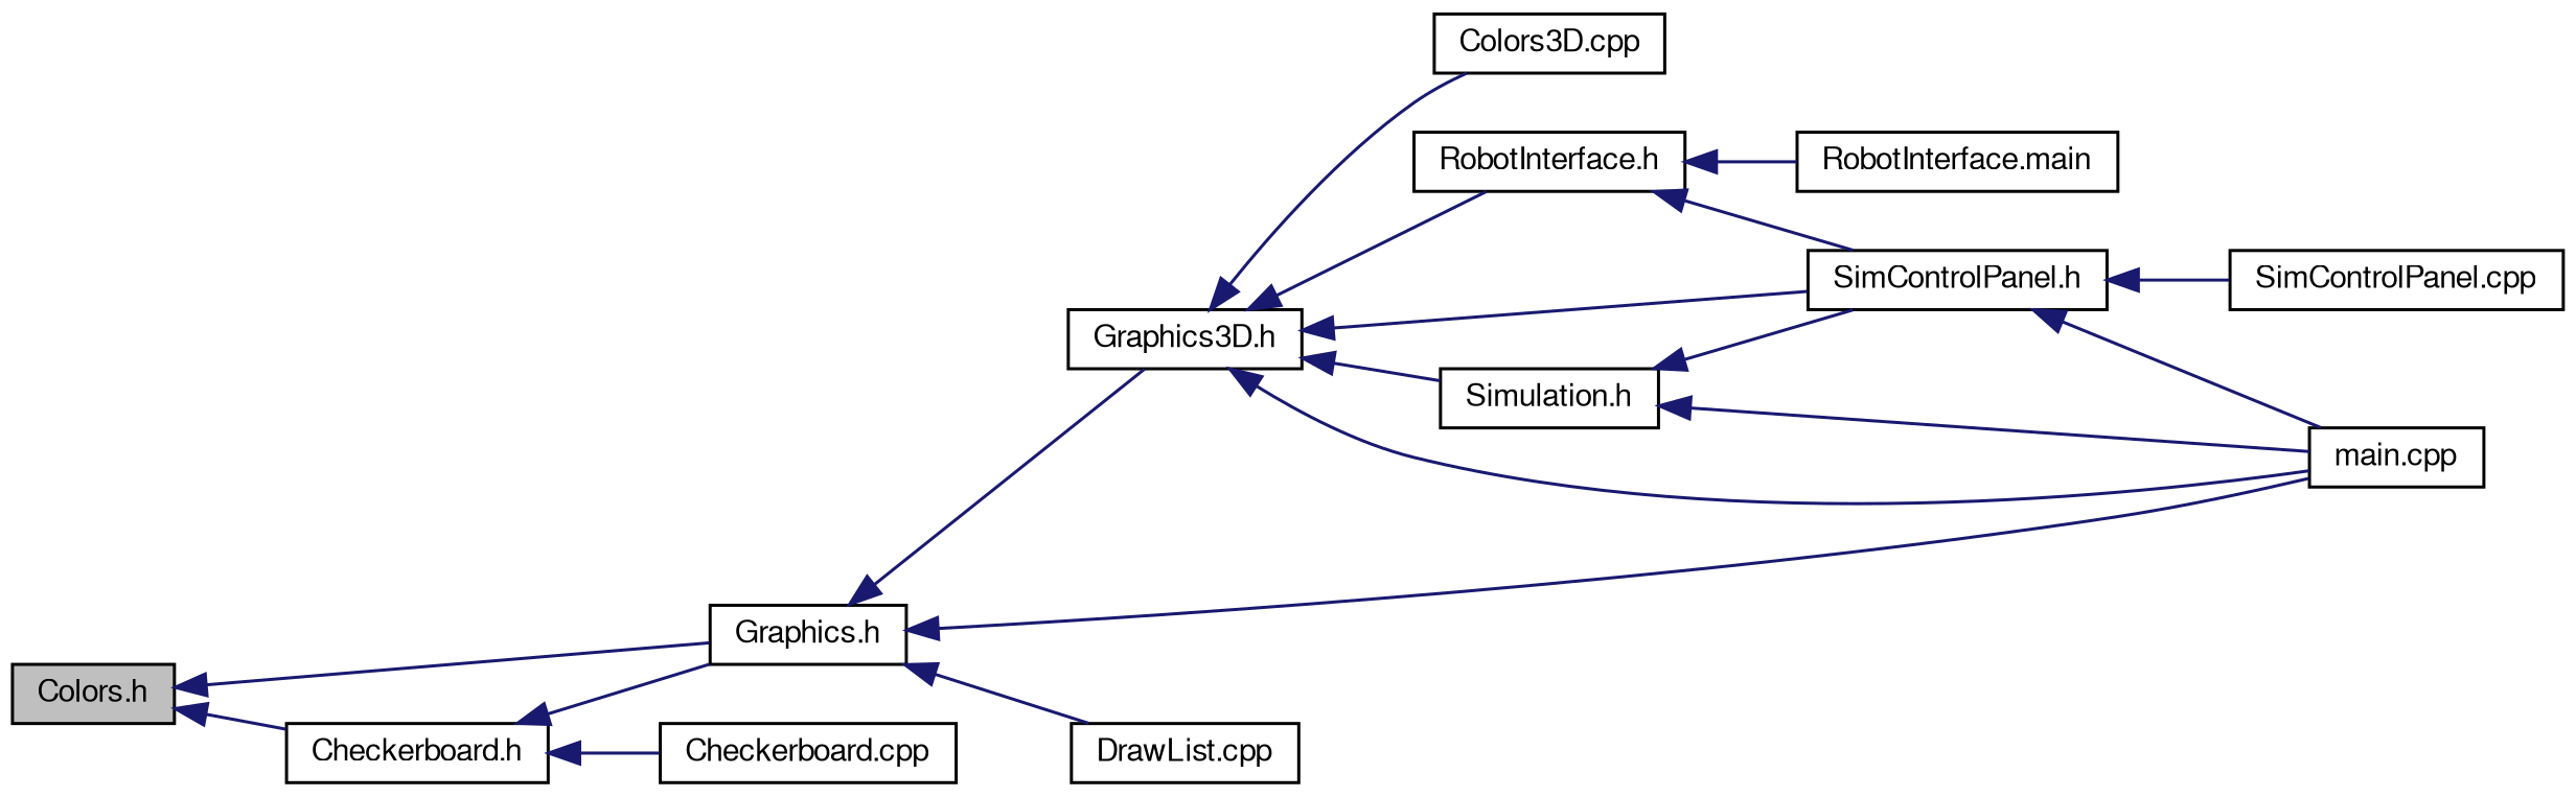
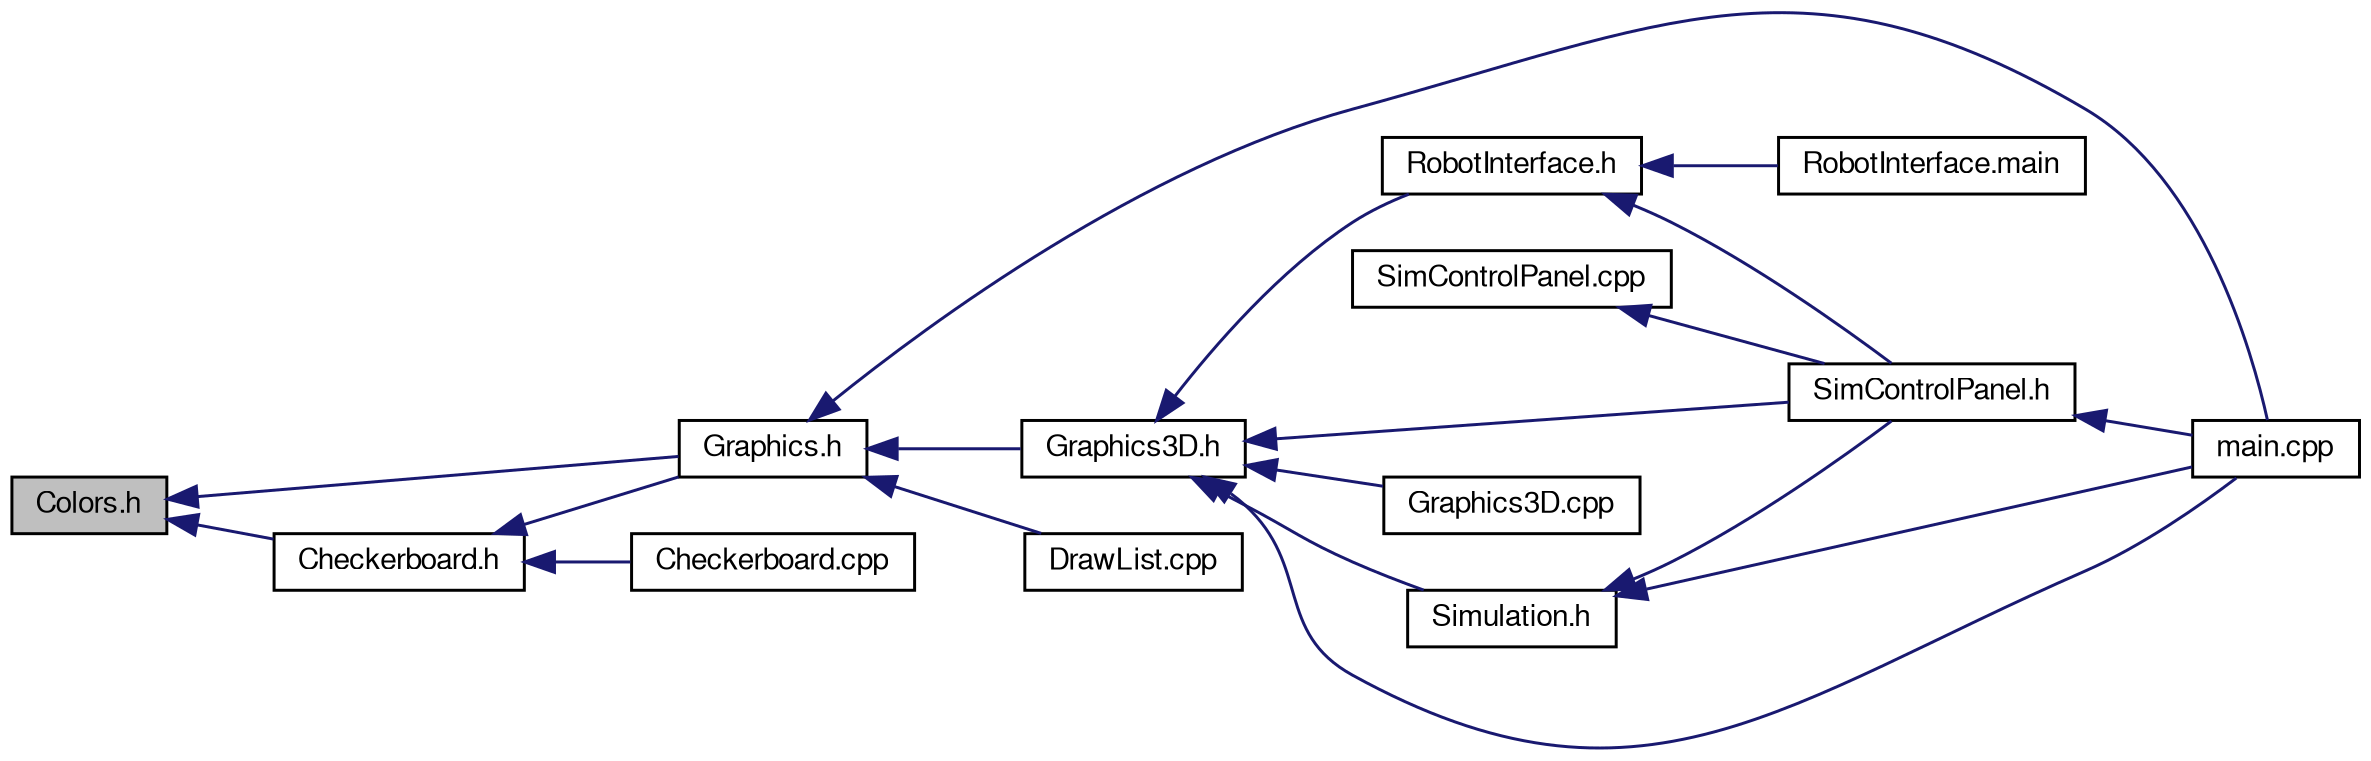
  digraph {
    rankdir=LR
    node [color=black fillcolor=white fontname=FreeSans fontsize=10 shape=record style=filled]
    edge [color=midnightblue dir=back fontname=FreeSans fontsize=10 labelfontname=FreeSans labelfontsize=10 style=solid]
    n1 [fillcolor=grey75 fontcolor=black height=0.2 label="Colors.h" width=0.4]
    n2 [height=0.2 label="Checkerboard.h" width=0.4]
    n3 [height=0.2 label="Graphics.h" width=0.4]
    n4 [height=0.2 label="Checkerboard.cpp" width=0.4]
    n5 [height=0.2 label="Graphics3D.h" width=0.4]
    n6 [height=0.2 label="main.cpp" width=0.4]
    n7 [height=0.2 label="DrawList.cpp" width=0.4]
    n8 [height=0.2 label="RobotInterface.h" width=0.4]
    n9 [height=0.2 label="SimControlPanel.h" width=0.4]
    n10 [height=0.2 label="Simulation.h" width=0.4]
-   n11 [height=0.2 label="Colors3D.cpp" width=0.4]
+   n11 [height=0.2 label="Graphics3D.cpp" width=0.4]
    n12 [height=0.2 label="RobotInterface.main" width=0.4]
    n13 [height=0.2 label="SimControlPanel.cpp" width=0.4]
    n1 -> n2
    n1 -> n3
    n2 -> n3
    n2 -> n4
    n3 -> n5
    n3 -> n6
    n3 -> n7
    n5 -> n6
    n5 -> n8
    n5 -> n9
    n5 -> n10
    n5 -> n11
    n8 -> n9
    n8 -> n12
    n9 -> n6
-   n9 -> n13
+   n13 -> n9
    n10 -> n6
    n10 -> n9
  }
